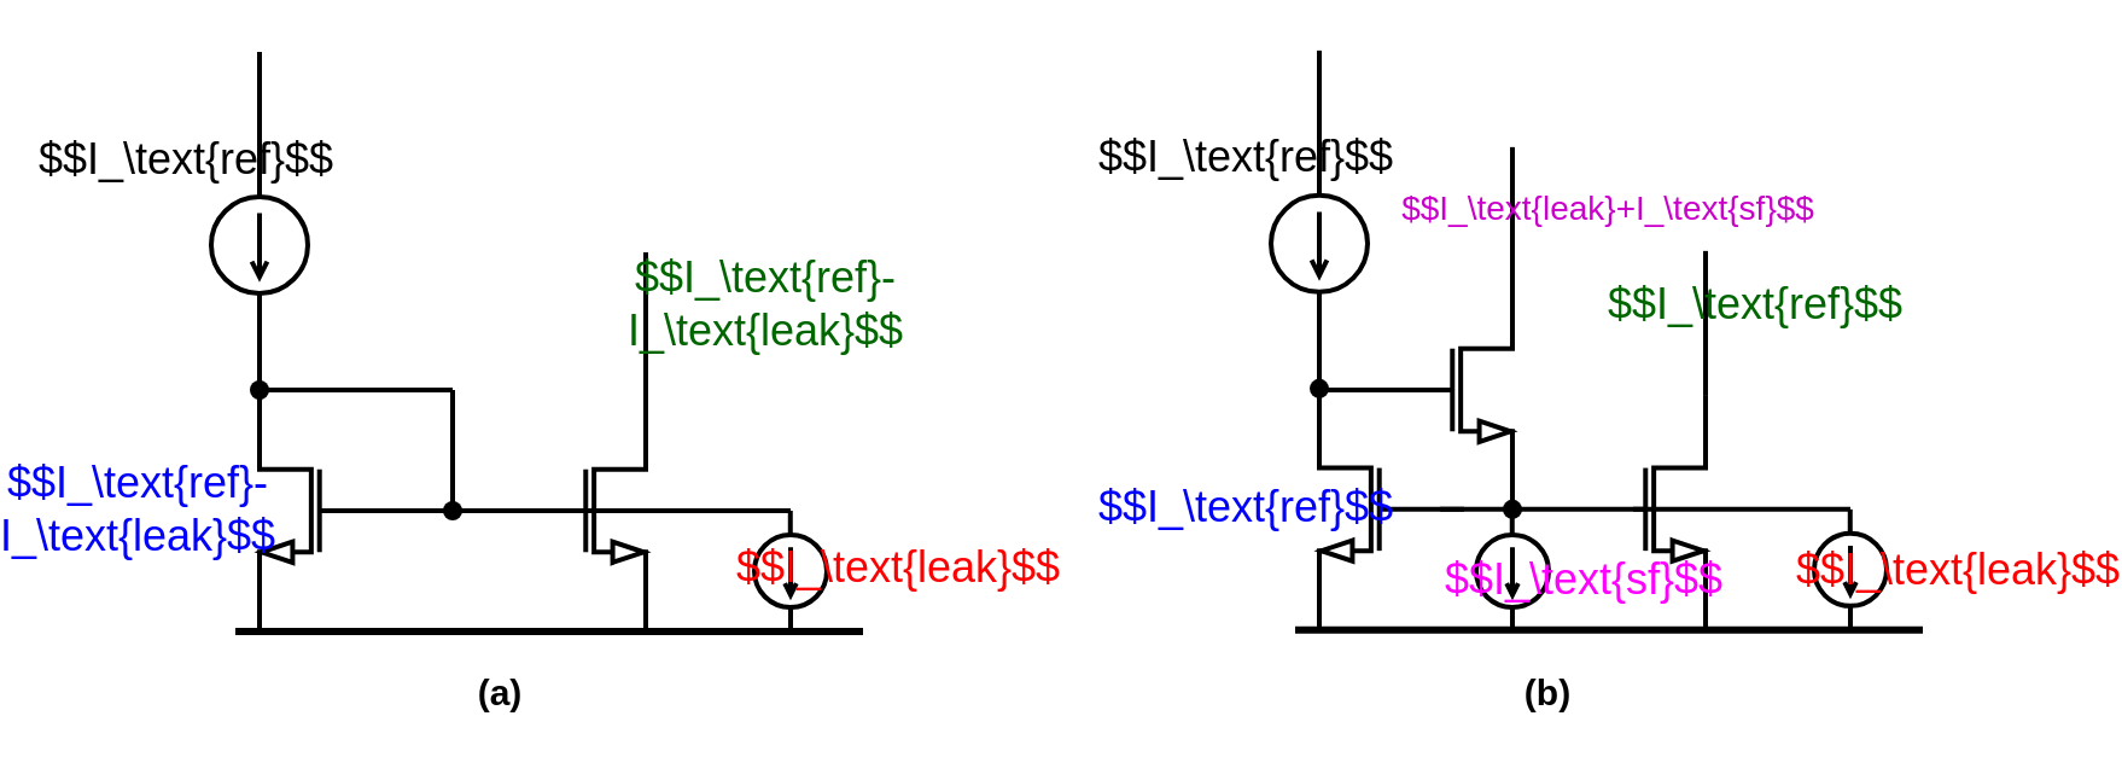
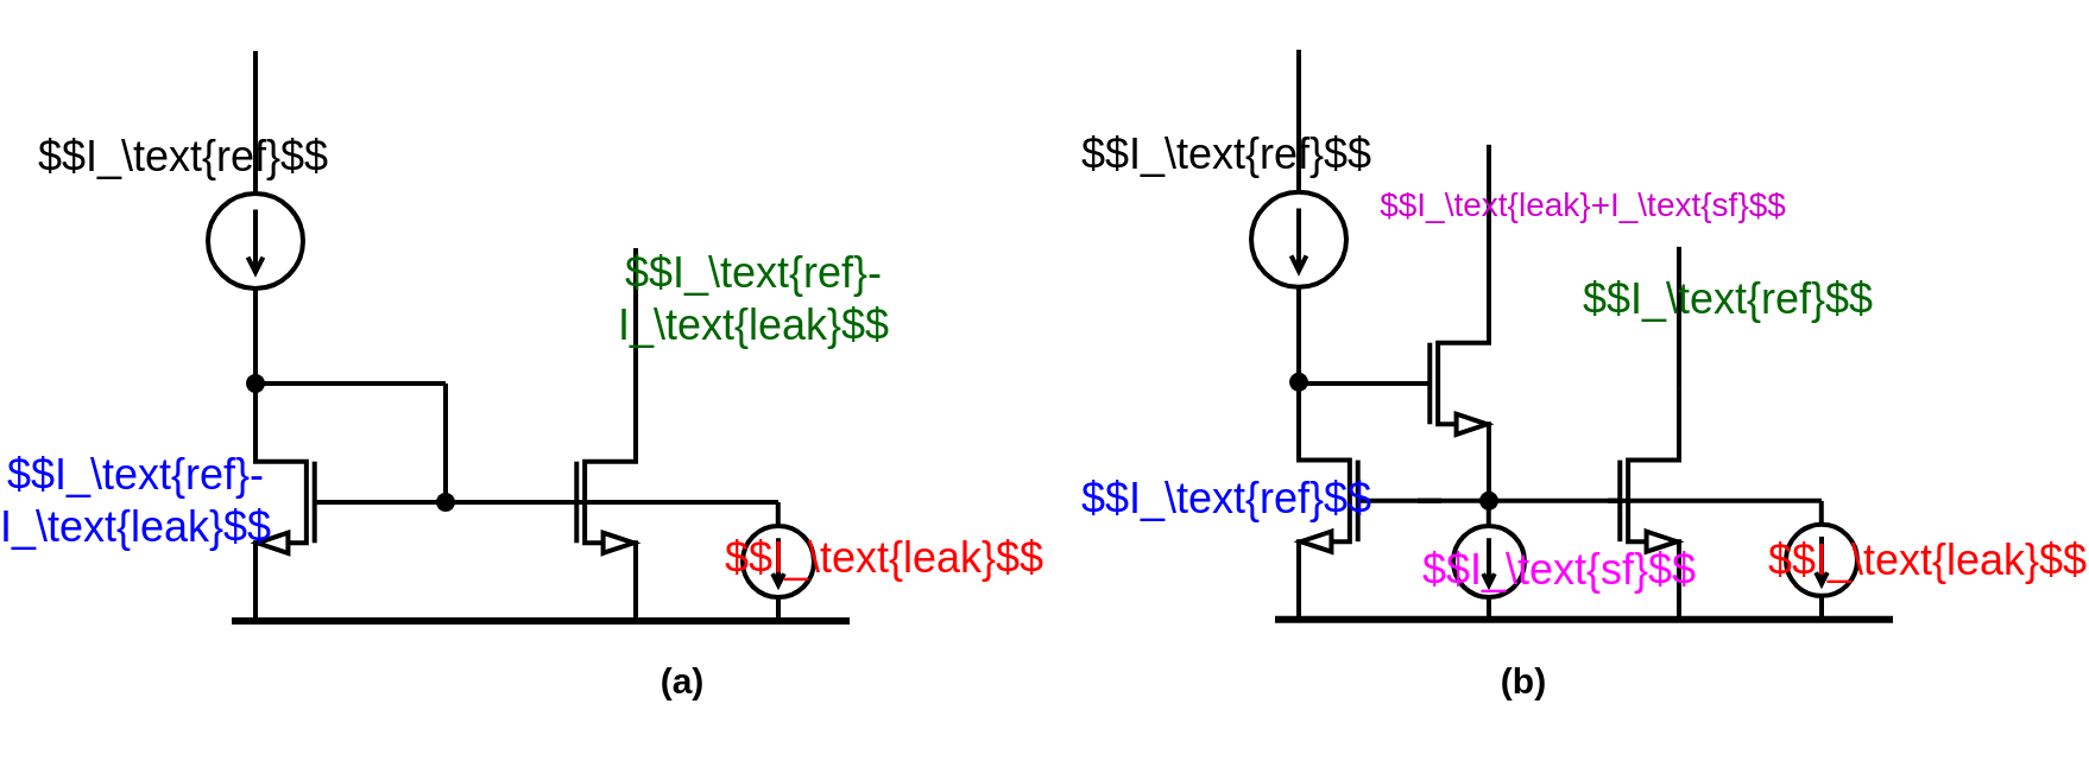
  <mxCell id="0" />
  <mxCell id="1" parent="0" />
  <mxCell id="2" value="" style="verticalLabelPosition=bottom;shadow=0;dashed=0;align=center;html=1;verticalAlign=top;shape=mxgraph.electrical.transistors.nmos;pointerEvents=1;strokeWidth=2;" vertex="1" parent="1"><mxGeometry x="200" y="161" width="60" height="100" as="geometry" /></mxCell>
  <mxCell id="3" value="" style="verticalLabelPosition=bottom;shadow=0;dashed=0;align=center;html=1;verticalAlign=top;shape=mxgraph.electrical.transistors.nmos;pointerEvents=1;flipH=1;strokeWidth=2;" vertex="1" parent="1"><mxGeometry x="100" y="161" width="60" height="100" as="geometry" /></mxCell>
  <mxCell id="4" value="" style="endArrow=none;html=1;rounded=0;entryX=0;entryY=0.5;entryDx=0;entryDy=0;entryPerimeter=0;strokeWidth=2;" edge="1" parent="1" target="2"><mxGeometry width="50" height="50" relative="1" as="geometry"><mxPoint x="150" y="211" as="sourcePoint" /><mxPoint x="200" y="161" as="targetPoint" /></mxGeometry></mxCell>
  <mxCell id="5" value="" style="endArrow=none;html=1;rounded=0;exitDx=0;exitDy=0;exitPerimeter=0;strokeWidth=2;" edge="1" parent="1" source="20"><mxGeometry width="50" height="50" relative="1" as="geometry"><mxPoint x="100" y="161" as="sourcePoint" /><mxPoint x="100" y="121" as="targetPoint" /></mxGeometry></mxCell>
  <mxCell id="6" value="" style="pointerEvents=1;verticalLabelPosition=bottom;shadow=0;dashed=0;align=center;html=1;verticalAlign=top;shape=mxgraph.electrical.signal_sources.source;aspect=fixed;points=[[0.5,0,0],[1,0.5,0],[0.5,1,0],[0,0.5,0]];elSignalType=dc2;strokeWidth=2;" vertex="1" parent="1"><mxGeometry x="80" y="81" width="40" height="40" as="geometry" /></mxCell>
  <mxCell id="7" value="" style="endArrow=none;html=1;rounded=0;strokeWidth=2;" edge="1" parent="1"><mxGeometry width="50" height="50" relative="1" as="geometry"><mxPoint x="100" y="81" as="sourcePoint" /><mxPoint x="100" y="21" as="targetPoint" /></mxGeometry></mxCell>
  <mxCell id="8" value="" style="endArrow=none;html=1;rounded=0;strokeWidth=2;" edge="1" parent="1"><mxGeometry width="50" height="50" relative="1" as="geometry"><mxPoint x="100" y="161" as="sourcePoint" /><mxPoint x="180" y="161" as="targetPoint" /></mxGeometry></mxCell>
  <mxCell id="9" value="" style="endArrow=none;html=1;rounded=0;strokeWidth=2;" edge="1" parent="1"><mxGeometry width="50" height="50" relative="1" as="geometry"><mxPoint x="180" y="211" as="sourcePoint" /><mxPoint x="180" y="161" as="targetPoint" /></mxGeometry></mxCell>
  <mxCell id="10" value="" style="endArrow=none;html=1;rounded=0;strokeWidth=2;" edge="1" parent="1"><mxGeometry width="50" height="50" relative="1" as="geometry"><mxPoint x="260" y="164" as="sourcePoint" /><mxPoint x="260" y="104" as="targetPoint" /></mxGeometry></mxCell>
  <mxCell id="11" value="" style="endArrow=none;html=1;rounded=0;strokeWidth=3;" edge="1" parent="1"><mxGeometry width="50" height="50" relative="1" as="geometry"><mxPoint x="90" y="261" as="sourcePoint" /><mxPoint x="350" y="261" as="targetPoint" /></mxGeometry></mxCell>
  <mxCell id="12" value="" style="endArrow=none;html=1;rounded=0;strokeWidth=2;" edge="1" parent="1"><mxGeometry width="50" height="50" relative="1" as="geometry"><mxPoint x="260" y="261" as="sourcePoint" /><mxPoint x="260" y="241" as="targetPoint" /></mxGeometry></mxCell>
  <mxCell id="13" value="" style="endArrow=none;html=1;rounded=0;strokeWidth=2;" edge="1" parent="1"><mxGeometry width="50" height="50" relative="1" as="geometry"><mxPoint x="100" y="261" as="sourcePoint" /><mxPoint x="100" y="241" as="targetPoint" /></mxGeometry></mxCell>
  <mxCell id="14" value="" style="endArrow=none;html=1;rounded=0;strokeWidth=2;" edge="1" parent="1"><mxGeometry width="50" height="50" relative="1" as="geometry"><mxPoint x="230" y="211" as="sourcePoint" /><mxPoint x="320" y="211" as="targetPoint" /></mxGeometry></mxCell>
  <mxCell id="15" value="" style="pointerEvents=1;verticalLabelPosition=bottom;shadow=0;dashed=0;align=center;html=1;verticalAlign=top;shape=mxgraph.electrical.signal_sources.source;aspect=fixed;points=[[0.5,0,0],[1,0.5,0],[0.5,1,0],[0,0.5,0]];elSignalType=dc2;strokeWidth=2;" vertex="1" parent="1"><mxGeometry x="305" y="221" width="30" height="30" as="geometry" /></mxCell>
  <mxCell id="16" value="" style="endArrow=none;html=1;rounded=0;strokeWidth=2;" edge="1" parent="1"><mxGeometry width="50" height="50" relative="1" as="geometry"><mxPoint x="320" y="261" as="sourcePoint" /><mxPoint x="320" y="251" as="targetPoint" /></mxGeometry></mxCell>
  <mxCell id="17" value="" style="endArrow=none;html=1;rounded=0;strokeWidth=2;" edge="1" parent="1"><mxGeometry width="50" height="50" relative="1" as="geometry"><mxPoint x="319.89" y="221" as="sourcePoint" /><mxPoint x="319.89" y="211" as="targetPoint" /></mxGeometry></mxCell>
  <mxCell id="18" value="" style="shape=waypoint;sketch=0;fillStyle=solid;size=6;pointerEvents=1;points=[];fillColor=none;resizable=0;rotatable=0;perimeter=centerPerimeter;snapToPoint=1;strokeWidth=2;" vertex="1" parent="1"><mxGeometry x="170" y="201" width="20" height="20" as="geometry" /></mxCell>
  <mxCell id="19" value="" style="endArrow=none;html=1;rounded=0;exitX=0.999;exitY=0.016;exitDx=0;exitDy=0;exitPerimeter=0;strokeWidth=2;" edge="1" parent="1" source="3" target="20"><mxGeometry width="50" height="50" relative="1" as="geometry"><mxPoint x="100" y="165" as="sourcePoint" /><mxPoint x="100" y="121" as="targetPoint" /></mxGeometry></mxCell>
  <mxCell id="20" value="" style="shape=waypoint;sketch=0;fillStyle=solid;size=6;pointerEvents=1;points=[];fillColor=none;resizable=0;rotatable=0;perimeter=centerPerimeter;snapToPoint=1;strokeWidth=2;" vertex="1" parent="1"><mxGeometry x="90" y="151" width="20" height="20" as="geometry" /></mxCell>
  <mxCell id="21" value="&lt;font style=&quot;font-size: 18px;&quot;&gt;$$I_\text{ref}$$&lt;/font&gt;" style="text;html=1;align=center;verticalAlign=middle;whiteSpace=wrap;rounded=0;strokeWidth=2;" vertex="1" parent="1"><mxGeometry x="40" y="51" width="60" height="30" as="geometry" /></mxCell>
  <mxCell id="22" value="&lt;font color=&quot;#ff0000&quot; style=&quot;font-size: 18px;&quot;&gt;$$I_\text{leak}$$&lt;/font&gt;" style="text;html=1;align=center;verticalAlign=middle;whiteSpace=wrap;rounded=0;" vertex="1" parent="1"><mxGeometry x="335" y="220.43" width="60" height="30" as="geometry" /></mxCell>
  <mxCell id="23" value="&lt;font color=&quot;#0000ff&quot; style=&quot;font-size: 18px;&quot;&gt;$$I_\text{ref}-I_\text{leak}$$&lt;/font&gt;" style="text;html=1;align=center;verticalAlign=middle;whiteSpace=wrap;rounded=0;strokeWidth=2;" vertex="1" parent="1"><mxGeometry x="20" y="196" width="60" height="30" as="geometry" /></mxCell>
  <mxCell id="24" value="&lt;font color=&quot;#006600&quot; style=&quot;font-size: 18px;&quot;&gt;$$I_\text{ref}-I_\text{leak}$$&lt;/font&gt;" style="text;html=1;align=center;verticalAlign=middle;whiteSpace=wrap;rounded=0;strokeWidth=2;" vertex="1" parent="1"><mxGeometry x="280" y="111" width="60" height="30" as="geometry" /></mxCell>
  <mxCell id="25" value="" style="verticalLabelPosition=bottom;shadow=0;dashed=0;align=center;html=1;verticalAlign=top;shape=mxgraph.electrical.transistors.nmos;pointerEvents=1;strokeWidth=2;" vertex="1" parent="1"><mxGeometry x="639" y="160.43" width="60" height="100" as="geometry" /></mxCell>
  <mxCell id="26" value="" style="verticalLabelPosition=bottom;shadow=0;dashed=0;align=center;html=1;verticalAlign=top;shape=mxgraph.electrical.transistors.nmos;pointerEvents=1;flipH=1;strokeWidth=2;" vertex="1" parent="1"><mxGeometry x="539" y="160.43" width="60" height="100" as="geometry" /></mxCell>
  <mxCell id="27" value="" style="endArrow=none;html=1;rounded=0;entryX=0;entryY=0.5;entryDx=0;entryDy=0;entryPerimeter=0;strokeWidth=2;" edge="1" parent="1" target="25"><mxGeometry width="50" height="50" relative="1" as="geometry"><mxPoint x="589" y="210.43" as="sourcePoint" /><mxPoint x="639" y="160.43" as="targetPoint" /></mxGeometry></mxCell>
  <mxCell id="28" value="" style="endArrow=none;html=1;rounded=0;exitDx=0;exitDy=0;exitPerimeter=0;strokeWidth=2;" edge="1" parent="1" source="42"><mxGeometry width="50" height="50" relative="1" as="geometry"><mxPoint x="539" y="160.43" as="sourcePoint" /><mxPoint x="539" y="120.43" as="targetPoint" /></mxGeometry></mxCell>
  <mxCell id="29" value="" style="pointerEvents=1;verticalLabelPosition=bottom;shadow=0;dashed=0;align=center;html=1;verticalAlign=top;shape=mxgraph.electrical.signal_sources.source;aspect=fixed;points=[[0.5,0,0],[1,0.5,0],[0.5,1,0],[0,0.5,0]];elSignalType=dc2;strokeWidth=2;" vertex="1" parent="1"><mxGeometry x="519" y="80.43" width="40" height="40" as="geometry" /></mxCell>
  <mxCell id="30" value="" style="endArrow=none;html=1;rounded=0;strokeWidth=2;" edge="1" parent="1"><mxGeometry width="50" height="50" relative="1" as="geometry"><mxPoint x="539" y="80.43" as="sourcePoint" /><mxPoint x="539" y="20.43" as="targetPoint" /></mxGeometry></mxCell>
  <mxCell id="31" value="" style="endArrow=none;html=1;rounded=0;strokeWidth=2;" edge="1" parent="1"><mxGeometry width="50" height="50" relative="1" as="geometry"><mxPoint x="559" y="161" as="sourcePoint" /><mxPoint x="539" y="161" as="targetPoint" /></mxGeometry></mxCell>
  <mxCell id="32" value="" style="endArrow=none;html=1;rounded=0;strokeWidth=2;" edge="1" parent="1"><mxGeometry width="50" height="50" relative="1" as="geometry"><mxPoint x="699" y="163.43" as="sourcePoint" /><mxPoint x="699" y="103.43" as="targetPoint" /></mxGeometry></mxCell>
  <mxCell id="33" value="" style="endArrow=none;html=1;rounded=0;strokeWidth=3;" edge="1" parent="1"><mxGeometry width="50" height="50" relative="1" as="geometry"><mxPoint x="529" y="260.43" as="sourcePoint" /><mxPoint x="789" y="260.43" as="targetPoint" /></mxGeometry></mxCell>
  <mxCell id="34" value="" style="endArrow=none;html=1;rounded=0;strokeWidth=2;" edge="1" parent="1"><mxGeometry width="50" height="50" relative="1" as="geometry"><mxPoint x="699" y="260.43" as="sourcePoint" /><mxPoint x="699" y="240.43" as="targetPoint" /></mxGeometry></mxCell>
  <mxCell id="35" value="" style="endArrow=none;html=1;rounded=0;strokeWidth=2;" edge="1" parent="1"><mxGeometry width="50" height="50" relative="1" as="geometry"><mxPoint x="539" y="260.43" as="sourcePoint" /><mxPoint x="539" y="240.43" as="targetPoint" /></mxGeometry></mxCell>
  <mxCell id="36" value="" style="endArrow=none;html=1;rounded=0;strokeWidth=2;" edge="1" parent="1"><mxGeometry width="50" height="50" relative="1" as="geometry"><mxPoint x="669" y="210.43" as="sourcePoint" /><mxPoint x="759" y="210.43" as="targetPoint" /></mxGeometry></mxCell>
  <mxCell id="37" value="" style="pointerEvents=1;verticalLabelPosition=bottom;shadow=0;dashed=0;align=center;html=1;verticalAlign=top;shape=mxgraph.electrical.signal_sources.source;aspect=fixed;points=[[0.5,0,0],[1,0.5,0],[0.5,1,0],[0,0.5,0]];elSignalType=dc2;strokeWidth=2;" vertex="1" parent="1"><mxGeometry x="744" y="220.43" width="30" height="30" as="geometry" /></mxCell>
  <mxCell id="38" value="" style="endArrow=none;html=1;rounded=0;strokeWidth=2;" edge="1" parent="1"><mxGeometry width="50" height="50" relative="1" as="geometry"><mxPoint x="759" y="260.43" as="sourcePoint" /><mxPoint x="759" y="250.43" as="targetPoint" /></mxGeometry></mxCell>
  <mxCell id="39" value="" style="endArrow=none;html=1;rounded=0;strokeWidth=2;" edge="1" parent="1"><mxGeometry width="50" height="50" relative="1" as="geometry"><mxPoint x="758.89" y="220.43" as="sourcePoint" /><mxPoint x="758.89" y="210.43" as="targetPoint" /></mxGeometry></mxCell>
  <mxCell id="40" value="" style="shape=waypoint;sketch=0;fillStyle=solid;size=6;pointerEvents=1;points=[];fillColor=none;resizable=0;rotatable=0;perimeter=centerPerimeter;snapToPoint=1;strokeWidth=2;" vertex="1" parent="1"><mxGeometry x="609" y="200.43" width="20" height="20" as="geometry" /></mxCell>
  <mxCell id="41" value="" style="endArrow=none;html=1;rounded=0;exitX=0.999;exitY=0.016;exitDx=0;exitDy=0;exitPerimeter=0;strokeWidth=2;" edge="1" parent="1" source="26" target="42"><mxGeometry width="50" height="50" relative="1" as="geometry"><mxPoint x="539" y="164.43" as="sourcePoint" /><mxPoint x="539" y="120.43" as="targetPoint" /></mxGeometry></mxCell>
  <mxCell id="42" value="" style="shape=waypoint;sketch=0;fillStyle=solid;size=6;pointerEvents=1;points=[];fillColor=none;resizable=0;rotatable=0;perimeter=centerPerimeter;snapToPoint=1;strokeWidth=2;" vertex="1" parent="1"><mxGeometry x="529" y="150.43" width="20" height="20" as="geometry" /></mxCell>
  <mxCell id="43" value="&lt;font style=&quot;font-size: 18px;&quot;&gt;$$I_\text{ref}$$&lt;/font&gt;" style="text;html=1;align=center;verticalAlign=middle;whiteSpace=wrap;rounded=0;strokeWidth=2;" vertex="1" parent="1"><mxGeometry x="479" y="50.43" width="60" height="30" as="geometry" /></mxCell>
  <mxCell id="44" value="&lt;font color=&quot;#ff0000&quot; style=&quot;font-size: 18px;&quot;&gt;$$I_\text{leak}$$&lt;/font&gt;" style="text;html=1;align=center;verticalAlign=middle;whiteSpace=wrap;rounded=0;" vertex="1" parent="1"><mxGeometry x="774" y="221" width="60" height="30" as="geometry" /></mxCell>
  <mxCell id="45" value="&lt;font color=&quot;#0000ff&quot; style=&quot;font-size: 18px;&quot;&gt;$$I_\text{ref}$$&lt;/font&gt;" style="text;html=1;align=center;verticalAlign=middle;whiteSpace=wrap;rounded=0;strokeWidth=2;" vertex="1" parent="1"><mxGeometry x="479" y="195.43" width="60" height="30" as="geometry" /></mxCell>
  <mxCell id="46" value="&lt;font color=&quot;#006600&quot; style=&quot;font-size: 18px;&quot;&gt;$$I_\text{ref}$$&lt;/font&gt;" style="text;html=1;align=center;verticalAlign=middle;whiteSpace=wrap;rounded=0;strokeWidth=2;" vertex="1" parent="1"><mxGeometry x="690" y="111" width="60" height="30" as="geometry" /></mxCell>
  <mxCell id="47" value="" style="verticalLabelPosition=bottom;shadow=0;dashed=0;align=center;html=1;verticalAlign=top;shape=mxgraph.electrical.transistors.nmos;pointerEvents=1;flipH=0;strokeWidth=2;" vertex="1" parent="1"><mxGeometry x="559" y="111" width="60" height="100" as="geometry" /></mxCell>
  <mxCell id="48" value="" style="pointerEvents=1;verticalLabelPosition=bottom;shadow=0;dashed=0;align=center;html=1;verticalAlign=top;shape=mxgraph.electrical.signal_sources.source;aspect=fixed;points=[[0.5,0,0],[1,0.5,0],[0.5,1,0],[0,0.5,0]];elSignalType=dc2;strokeWidth=2;" vertex="1" parent="1"><mxGeometry x="604" y="221" width="30" height="30" as="geometry" /></mxCell>
  <mxCell id="49" value="" style="endArrow=none;html=1;rounded=0;strokeWidth=2;" edge="1" parent="1"><mxGeometry width="50" height="50" relative="1" as="geometry"><mxPoint x="619" y="261" as="sourcePoint" /><mxPoint x="619" y="251" as="targetPoint" /></mxGeometry></mxCell>
  <mxCell id="50" value="" style="endArrow=none;html=1;rounded=0;strokeWidth=2;" edge="1" parent="1"><mxGeometry width="50" height="50" relative="1" as="geometry"><mxPoint x="618.89" y="221" as="sourcePoint" /><mxPoint x="618.89" y="211" as="targetPoint" /></mxGeometry></mxCell>
  <mxCell id="51" value="&lt;font color=&quot;#ff00ff&quot; style=&quot;font-size: 18px;&quot;&gt;$$I_\text{sf}$$&lt;/font&gt;" style="text;html=1;align=center;verticalAlign=middle;whiteSpace=wrap;rounded=0;" vertex="1" parent="1"><mxGeometry x="619" y="225.43" width="60" height="30" as="geometry" /></mxCell>
  <mxCell id="52" value="" style="endArrow=none;html=1;rounded=0;strokeWidth=2;" edge="1" parent="1"><mxGeometry width="50" height="50" relative="1" as="geometry"><mxPoint x="619" y="120.43" as="sourcePoint" /><mxPoint x="619" y="60.43" as="targetPoint" /></mxGeometry></mxCell>
  <mxCell id="53" value="&lt;font color=&quot;#cc00cc&quot; style=&quot;font-size: 14px;&quot;&gt;$$I_\text{leak}+I_\text{sf}$$&lt;/font&gt;" style="text;html=1;align=center;verticalAlign=middle;whiteSpace=wrap;rounded=0;strokeWidth=2;" vertex="1" parent="1"><mxGeometry x="629" y="71" width="60" height="30" as="geometry" /></mxCell>
- <mxCell id="54" value="&lt;font style=&quot;font-size: 15px;&quot;&gt;&lt;b&gt;(a)&lt;/b&gt;&lt;/font&gt;" style="text;html=1;align=center;verticalAlign=middle;whiteSpace=wrap;rounded=0;" vertex="1" parent="1"><mxGeometry x="170" y="271" width="60" height="30" as="geometry" /></mxCell>
+ <mxCell id="54" value="&lt;font style=&quot;font-size: 15px;&quot;&gt;&lt;b&gt;(a)&lt;/b&gt;&lt;/font&gt;" style="text;html=1;align=center;verticalAlign=middle;whiteSpace=wrap;rounded=0;" vertex="1" parent="1"><mxGeometry x="250" y="271" width="60" height="30" as="geometry" /></mxCell>
  <mxCell id="55" value="&lt;font style=&quot;font-size: 15px;&quot;&gt;&lt;b&gt;(b)&lt;/b&gt;&lt;/font&gt;" style="text;html=1;align=center;verticalAlign=middle;whiteSpace=wrap;rounded=0;" vertex="1" parent="1"><mxGeometry x="604" y="271" width="60" height="30" as="geometry" /></mxCell>
